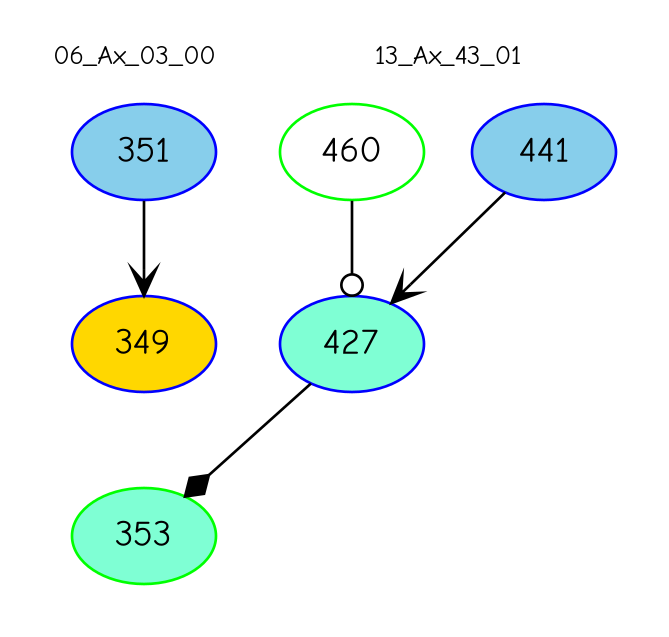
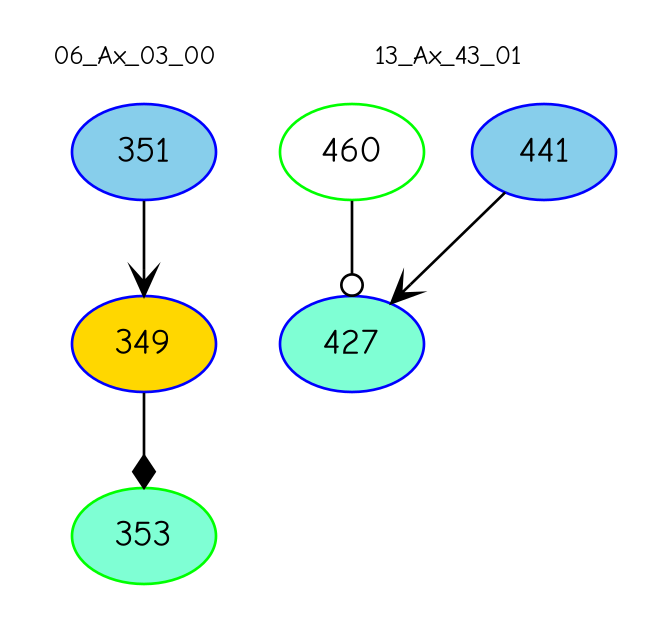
  digraph {
    fontname="Comic Neue"
    node [color=blue fillcolor=skyblue fontname="Comic Neue" style=filled]
    edge [arrowhead=vee color=black fontname="Comic Neue"]
    n1 [label=351]
    n2 [fillcolor=gold label=349]
    n3 [color=green fillcolor=aquamarine label=353]
    n4 [label=441]
    n5 [fillcolor=aquamarine label=427]
    n6 [color=green fillcolor=white label=460]
    subgraph cluster_1 {
      color=white
      fontsize=10
      label="06_Ax_03_00"
      n1
      n2
      n3
    }
    subgraph cluster_2 {
      color=white
      fontsize=10
      label="13_Ax_43_01"
      n4
      n5
      n6
    }
    n1 -> n2
-   n5 -> n3 [arrowhead=diamond]
+   n2 -> n3 [arrowhead=diamond]
    n4 -> n5
    n6 -> n5 [arrowhead=odot]
  }
